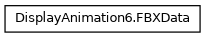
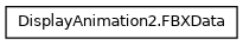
  digraph {
    rankdir=TB
-   n1 [color=black fillcolor=white fontname=Helvetica fontsize=10 height=0.2 label="DisplayAnimation6.FBXData" shape=record style=filled width=0.4]
+   n1 [color=black fillcolor=white fontname=Helvetica fontsize=10 height=0.2 label="DisplayAnimation2.FBXData" shape=record style=filled width=0.4]
  }
